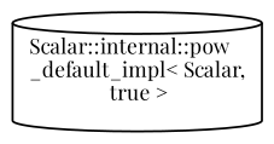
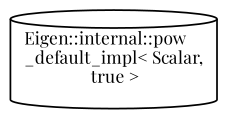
  digraph {
    rankdir=TB
    fontname="Playfair Display"
-   n1 [color=black fillcolor=white fontname="Playfair Display" fontsize=10 height=0.2 label="Scalar::internal::pow\l_default_impl\< Scalar,\l true \>" shape=cylinder style=filled width=0.4]
+   n1 [color=black fillcolor=white fontname="Playfair Display" fontsize=10 height=0.2 label="Eigen::internal::pow\l_default_impl\< Scalar,\l true \>" shape=cylinder style=filled width=0.4]
  }
